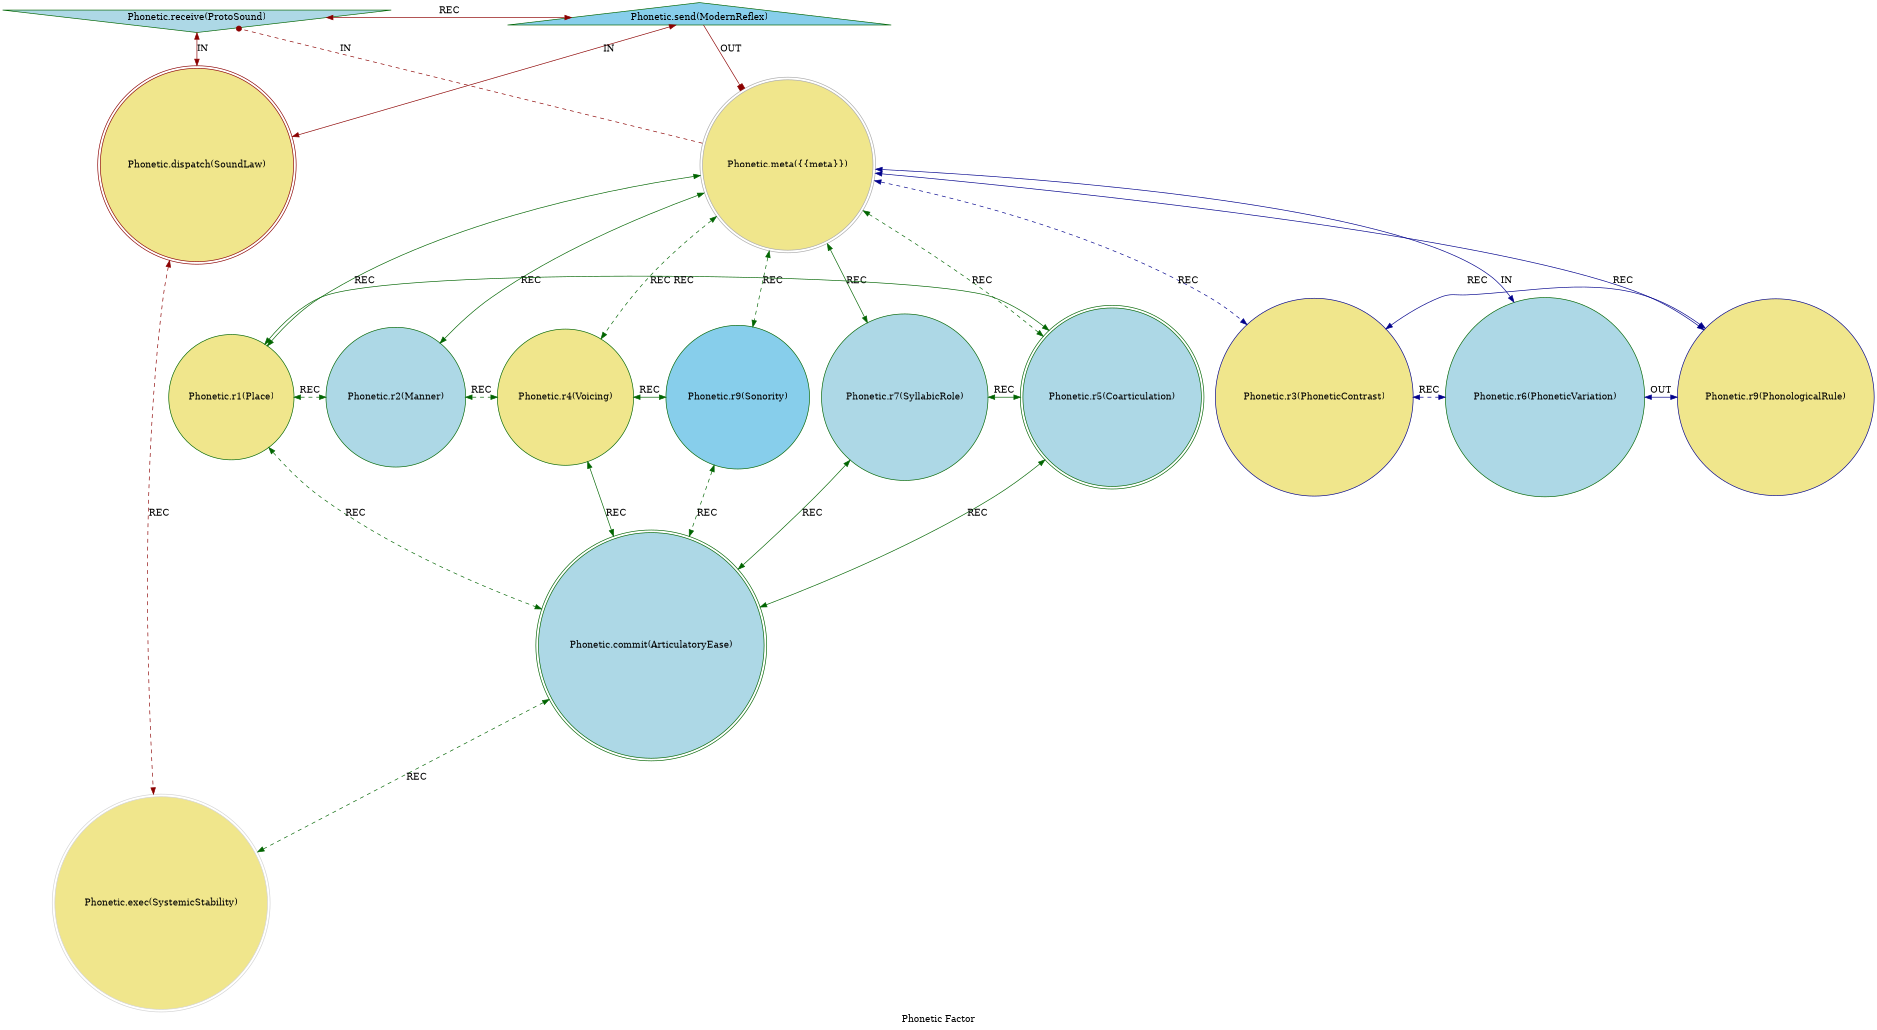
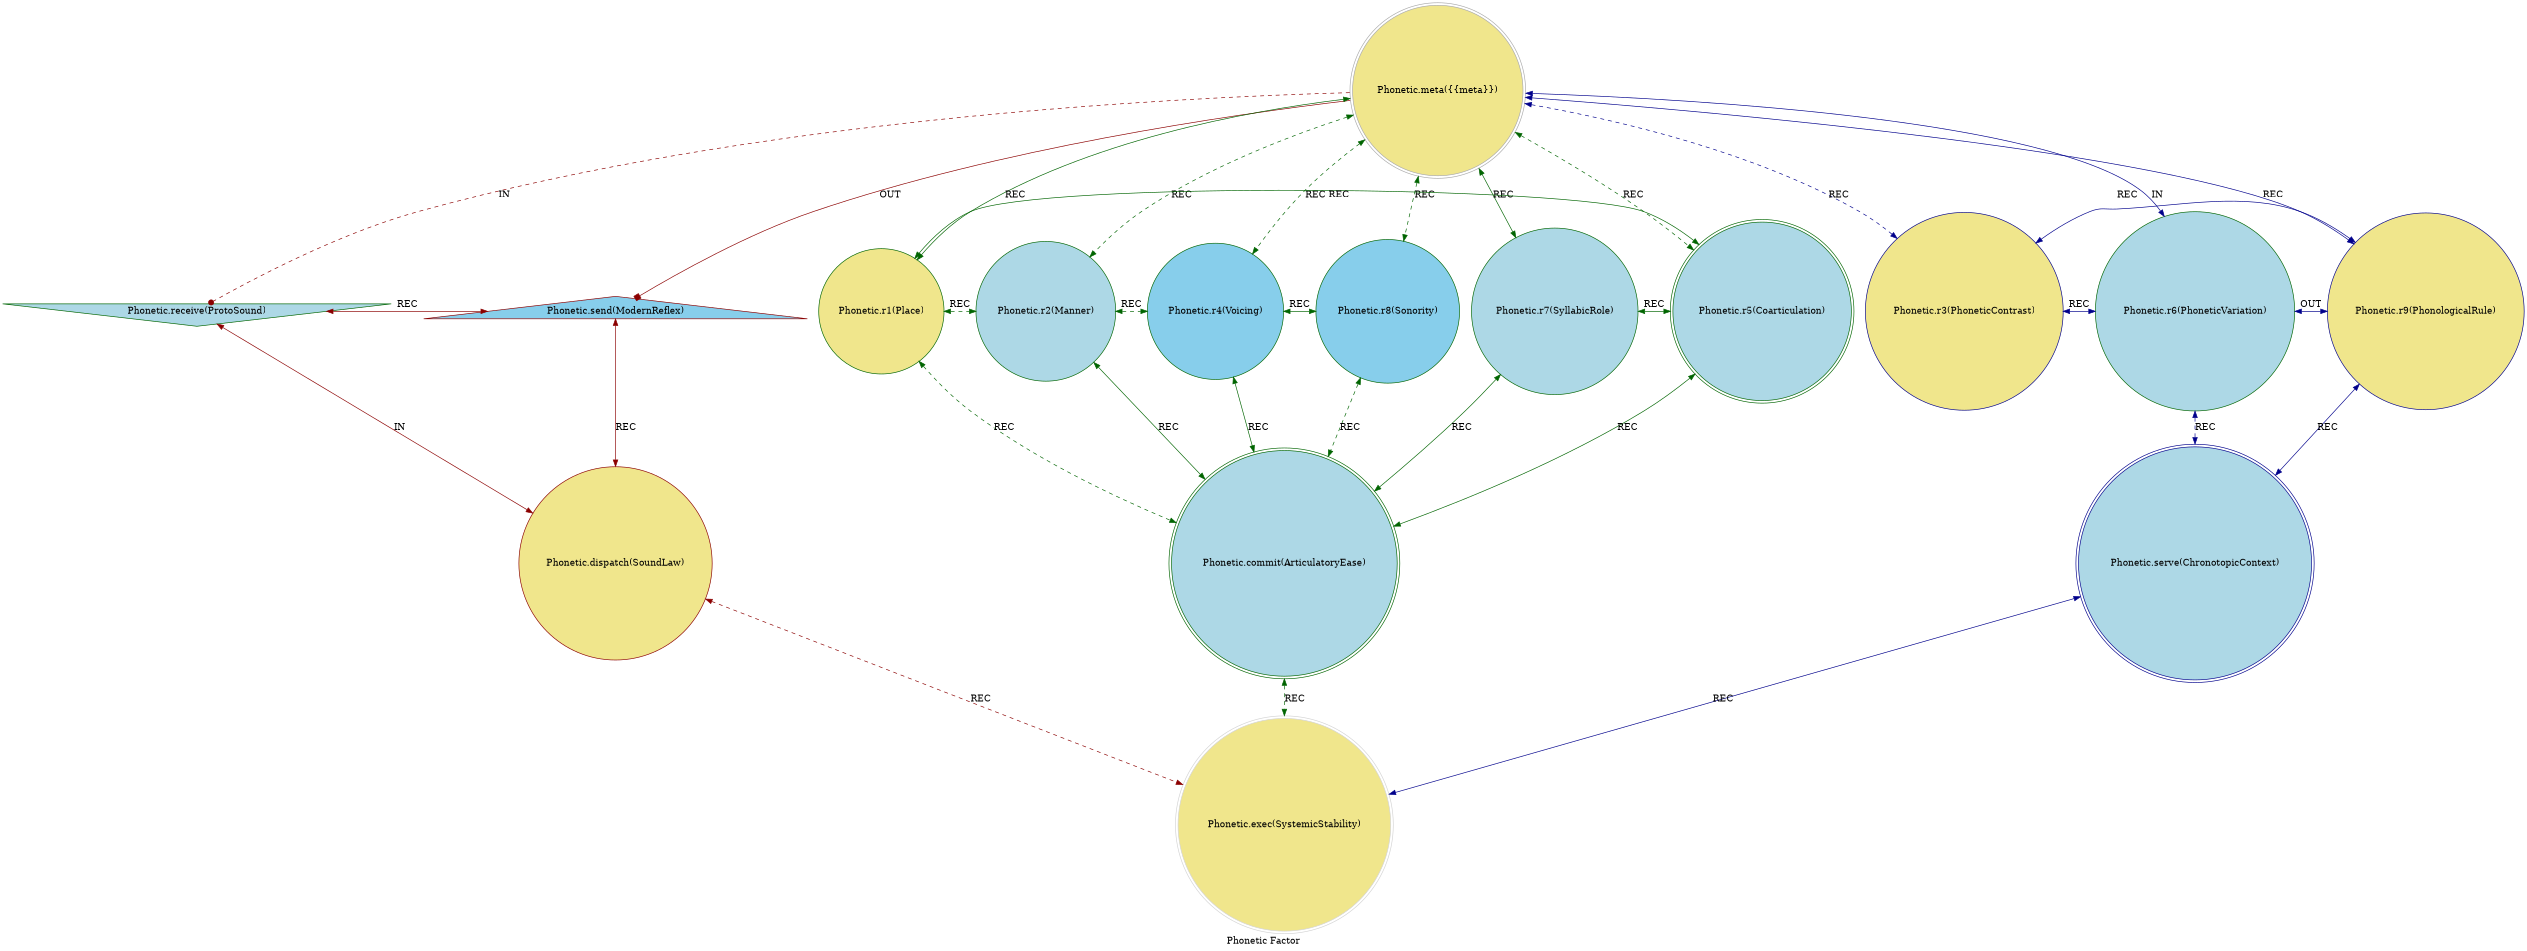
  strict digraph {
    color=lightgray
    label="Phonetic Factor"
    style=filled
    node [color=darkgreen fillcolor=lightblue shape=circle style=filled]
    edge [color=darkgreen dir=both style=solid]
    n1 [label="Phonetic.receive(ProtoSound)" shape=invtriangle]
-   n2 [fillcolor=skyblue label="Phonetic.send(ModernReflex)" shape=triangle]
-   n3 [color=darkred fillcolor=khaki label="Phonetic.dispatch(SoundLaw)" shape=doublecircle]
+   n2 [color=darkred fillcolor=skyblue label="Phonetic.send(ModernReflex)" shape=triangle]
+   n3 [color=darkred fillcolor=khaki label="Phonetic.dispatch(SoundLaw)"]
    n4 [color=darkgray fillcolor=khaki label="Phonetic.meta({{meta}})" shape=doublecircle]
    n5 [fillcolor=khaki label="Phonetic.r1(Place)"]
    n6 [label="Phonetic.r2(Manner)"]
-   n7 [fillcolor=khaki label="Phonetic.r4(Voicing)"]
-   n8 [fillcolor=skyblue label="Phonetic.r9(Sonority)"]
+   n7 [fillcolor=skyblue label="Phonetic.r4(Voicing)"]
+   n8 [fillcolor=skyblue label="Phonetic.r8(Sonority)"]
    n9 [label="Phonetic.r7(SyllabicRole)"]
    n10 [label="Phonetic.r5(Coarticulation)" shape=doublecircle]
    n11 [color=darkblue fillcolor=khaki label="Phonetic.r3(PhoneticContrast)"]
    n12 [label="Phonetic.r6(PhoneticVariation)"]
    n13 [color=darkblue fillcolor=khaki label="Phonetic.r9(PhonologicalRule)"]
    n14 [color=lightgray fillcolor=khaki label="Phonetic.exec(SystemicStability)" shape=doublecircle]
    n15 [label="Phonetic.commit(ArticulatoryEase)" shape=doublecircle]
+   n16 [color=darkblue label="Phonetic.serve(ChronotopicContext)" shape=doublecircle]
    n1 -> n2 [color=darkred constraint=false label=REC]
    n1 -> n3 [color=darkred label=IN]
-   n2 -> n3 [color=darkred label=IN]
+   n2 -> n3 [color=darkred label=REC]
    n3 -> n14 [color=darkred label=REC style=dashed]
    n4 -> n1 [arrowhead=dot color=darkred constraint=false label=IN style=dashed dir=""]
-   n2 -> n4 [arrowhead=box color=darkred label=OUT dir=""]
+   n4 -> n2 [arrowhead=box color=darkred label=OUT dir=""]
    n4 -> n5 [label=REC]
-   n4 -> n6 [label=REC]
+   n4 -> n6 [label=REC style=dashed]
    n4 -> n7 [label=REC style=dashed]
    n4 -> n8 [label=REC style=dashed]
    n4 -> n9 [label=REC]
    n4 -> n10 [label=REC style=dashed]
    n4 -> n11 [color=darkblue label=REC style=dashed]
    n4 -> n12 [color=darkblue label=IN]
    n4 -> n13 [color=darkblue label=REC]
    n5 -> n6 [constraint=false label=REC style=dashed]
    n5 -> n15 [label=REC style=dashed]
    n6 -> n7 [constraint=false label=REC style=dashed]
+   n6 -> n15 [label=REC]
    n7 -> n8 [constraint=false label=REC]
    n7 -> n15 [label=REC]
    n8 -> n15 [label=REC style=dashed]
    n9 -> n10 [constraint=false label=REC]
    n9 -> n15 [label=REC]
    n10 -> n5 [constraint=false label=REC]
    n10 -> n15 [label=REC]
-   n11 -> n12 [color=darkblue constraint=false label=REC style=dashed]
+   n11 -> n12 [color=darkblue constraint=false label=REC]
    n12 -> n13 [color=darkblue constraint=false label=OUT]
+   n12 -> n16 [color=darkblue label=REC style=dashed]
    n13 -> n11 [color=darkblue constraint=false label=REC]
+   n13 -> n16 [color=darkblue label=REC]
    n15 -> n14 [label=REC style=dashed]
+   n16 -> n14 [color=darkblue label=REC]
  }
